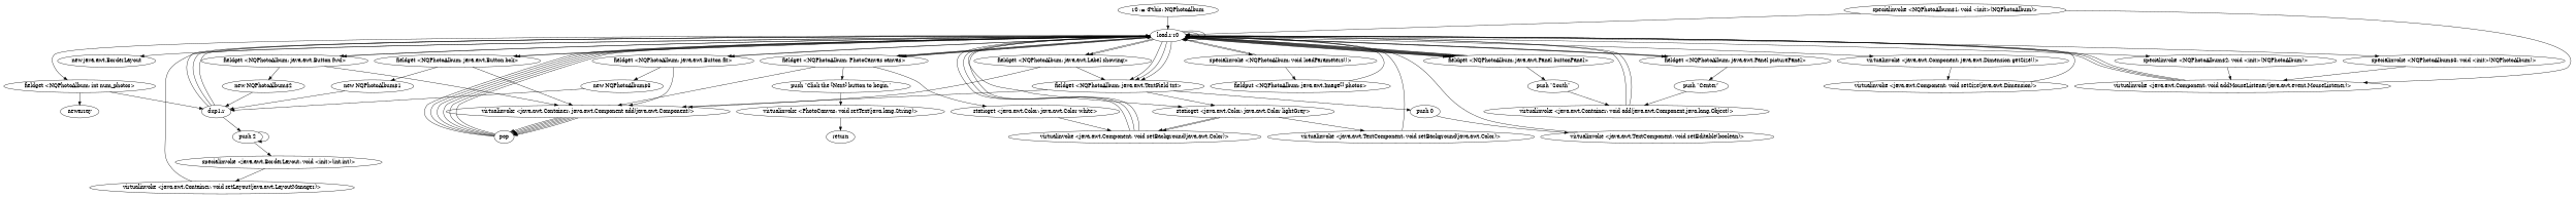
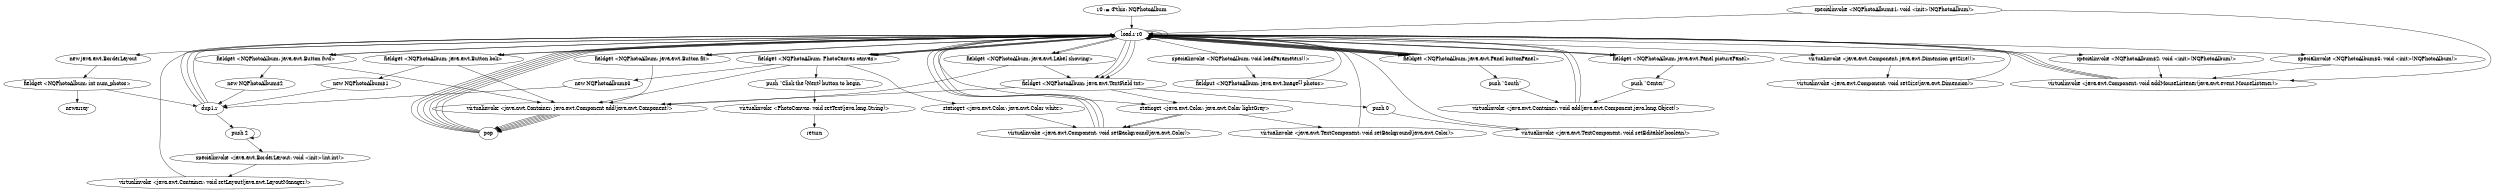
  digraph {
    "r0 := @this: NQPhotoAlbum"
    "load.r r0"
    "specialinvoke <NQPhotoAlbum: void loadParameters()>"
    "fieldget <NQPhotoAlbum: int num_photos>"
    "new java.awt.BorderLayout"
    "fieldget <NQPhotoAlbum: java.awt.Panel picturePanel>"
    "fieldget <NQPhotoAlbum: java.awt.Panel buttonPanel>"
    "fieldget <NQPhotoAlbum: PhotoCanvas canvas>"
    "virtualinvoke <java.awt.Component: java.awt.Dimension getSize()>"
    "fieldget <NQPhotoAlbum: java.awt.Button bck>"
    "fieldget <NQPhotoAlbum: java.awt.Button fwd>"
    "fieldget <NQPhotoAlbum: java.awt.Label showing>"
    "staticget <java.awt.Color: java.awt.Color lightGray>"
    "fieldget <NQPhotoAlbum: java.awt.TextField txt>"
    "fieldget <NQPhotoAlbum: java.awt.Button fit>"
    "specialinvoke <NQPhotoAlbum$2: void <init>(NQPhotoAlbum)>"
    "specialinvoke <NQPhotoAlbum$3: void <init>(NQPhotoAlbum)>"
    "fieldput <NQPhotoAlbum: java.awt.Image[] photos>"
    newarray
    "dup1.r"
    "push \"Center\""
    "push \"South\""
    "staticget <java.awt.Color: java.awt.Color white>"
    "virtualinvoke <java.awt.Container: java.awt.Component add(java.awt.Component)>"
    "push \"Click the [Next] button to begin.\""
    "virtualinvoke <java.awt.Component: void setSize(java.awt.Dimension)>"
    "new NQPhotoAlbum$1"
    "new NQPhotoAlbum$2"
    "virtualinvoke <java.awt.Component: void setBackground(java.awt.Color)>"
    "virtualinvoke <java.awt.TextComponent: void setBackground(java.awt.Color)>"
    "push 0"
    "new NQPhotoAlbum$3"
    "specialinvoke <NQPhotoAlbum$1: void <init>(NQPhotoAlbum)>"
    "virtualinvoke <java.awt.Component: void addMouseListener(java.awt.event.MouseListener)>"
    "push 2"
    "specialinvoke <java.awt.BorderLayout: void <init>(int,int)>"
    "virtualinvoke <java.awt.Container: void setLayout(java.awt.LayoutManager)>"
    "virtualinvoke <java.awt.Container: void add(java.awt.Component,java.lang.Object)>"
    pop
    "virtualinvoke <PhotoCanvas: void setText(java.lang.String)>"
    "virtualinvoke <java.awt.TextComponent: void setEditable(boolean)>"
    return
    "r0 := @this: NQPhotoAlbum" -> "load.r r0"
    "load.r r0" -> "load.r r0"
    "load.r r0" -> "load.r r0"
    "load.r r0" -> "load.r r0"
-   "load.r r0" -> "specialinvoke <NQPhotoAlbum: void loadParameters()>"
-   "load.r r0" -> "fieldget <NQPhotoAlbum: int num_photos>"
+   "new java.awt.BorderLayout" -> "fieldget <NQPhotoAlbum: int num_photos>"
    "load.r r0" -> "new java.awt.BorderLayout"
    "load.r r0" -> "fieldget <NQPhotoAlbum: java.awt.Panel picturePanel>"
    "load.r r0" -> "fieldget <NQPhotoAlbum: java.awt.Panel picturePanel>"
    "load.r r0" -> "fieldget <NQPhotoAlbum: java.awt.Panel buttonPanel>"
    "load.r r0" -> "fieldget <NQPhotoAlbum: java.awt.Panel buttonPanel>"
    "load.r r0" -> "fieldget <NQPhotoAlbum: java.awt.Panel buttonPanel>"
    "load.r r0" -> "fieldget <NQPhotoAlbum: java.awt.Panel buttonPanel>"
    "load.r r0" -> "fieldget <NQPhotoAlbum: java.awt.Panel buttonPanel>"
    "load.r r0" -> "fieldget <NQPhotoAlbum: java.awt.Panel buttonPanel>"
    "load.r r0" -> "fieldget <NQPhotoAlbum: PhotoCanvas canvas>"
    "load.r r0" -> "fieldget <NQPhotoAlbum: PhotoCanvas canvas>"
    "load.r r0" -> "fieldget <NQPhotoAlbum: PhotoCanvas canvas>"
    "load.r r0" -> "fieldget <NQPhotoAlbum: PhotoCanvas canvas>"
    "load.r r0" -> "virtualinvoke <java.awt.Component: java.awt.Dimension getSize()>"
    "load.r r0" -> "fieldget <NQPhotoAlbum: java.awt.Button bck>"
    "load.r r0" -> "fieldget <NQPhotoAlbum: java.awt.Button bck>"
    "load.r r0" -> "fieldget <NQPhotoAlbum: java.awt.Button fwd>"
    "load.r r0" -> "fieldget <NQPhotoAlbum: java.awt.Button fwd>"
    "load.r r0" -> "fieldget <NQPhotoAlbum: java.awt.Label showing>"
    "load.r r0" -> "fieldget <NQPhotoAlbum: java.awt.Label showing>"
    "load.r r0" -> "staticget <java.awt.Color: java.awt.Color lightGray>"
    "load.r r0" -> "fieldget <NQPhotoAlbum: java.awt.TextField txt>"
    "load.r r0" -> "fieldget <NQPhotoAlbum: java.awt.TextField txt>"
    "load.r r0" -> "fieldget <NQPhotoAlbum: java.awt.TextField txt>"
    "load.r r0" -> "fieldget <NQPhotoAlbum: java.awt.Button fit>"
    "load.r r0" -> "fieldget <NQPhotoAlbum: java.awt.Button fit>"
    "load.r r0" -> "specialinvoke <NQPhotoAlbum$2: void <init>(NQPhotoAlbum)>"
    "load.r r0" -> "specialinvoke <NQPhotoAlbum$3: void <init>(NQPhotoAlbum)>"
    "specialinvoke <NQPhotoAlbum: void loadParameters()>" -> "load.r r0"
    "specialinvoke <NQPhotoAlbum: void loadParameters()>" -> "fieldput <NQPhotoAlbum: java.awt.Image[] photos>"
    "fieldget <NQPhotoAlbum: int num_photos>" -> newarray
    "fieldget <NQPhotoAlbum: int num_photos>" -> "dup1.r"
    "fieldget <NQPhotoAlbum: java.awt.Panel picturePanel>" -> "load.r r0"
    "fieldget <NQPhotoAlbum: java.awt.Panel picturePanel>" -> "push \"Center\""
    "fieldget <NQPhotoAlbum: java.awt.Panel buttonPanel>" -> "load.r r0"
    "fieldget <NQPhotoAlbum: java.awt.Panel buttonPanel>" -> "load.r r0"
    "fieldget <NQPhotoAlbum: java.awt.Panel buttonPanel>" -> "load.r r0"
    "fieldget <NQPhotoAlbum: java.awt.Panel buttonPanel>" -> "load.r r0"
    "fieldget <NQPhotoAlbum: java.awt.Panel buttonPanel>" -> "load.r r0"
    "fieldget <NQPhotoAlbum: java.awt.Panel buttonPanel>" -> "push \"South\""
    "fieldget <NQPhotoAlbum: PhotoCanvas canvas>" -> "load.r r0"
    "fieldget <NQPhotoAlbum: PhotoCanvas canvas>" -> "staticget <java.awt.Color: java.awt.Color white>"
    "fieldget <NQPhotoAlbum: PhotoCanvas canvas>" -> "virtualinvoke <java.awt.Container: java.awt.Component add(java.awt.Component)>"
    "fieldget <NQPhotoAlbum: PhotoCanvas canvas>" -> "push \"Click the [Next] button to begin.\""
    "virtualinvoke <java.awt.Component: java.awt.Dimension getSize()>" -> "virtualinvoke <java.awt.Component: void setSize(java.awt.Dimension)>"
    "fieldget <NQPhotoAlbum: java.awt.Button bck>" -> "virtualinvoke <java.awt.Container: java.awt.Component add(java.awt.Component)>"
    "fieldget <NQPhotoAlbum: java.awt.Button bck>" -> "new NQPhotoAlbum$1"
    "fieldget <NQPhotoAlbum: java.awt.Button fwd>" -> "virtualinvoke <java.awt.Container: java.awt.Component add(java.awt.Component)>"
    "fieldget <NQPhotoAlbum: java.awt.Button fwd>" -> "new NQPhotoAlbum$2"
    "fieldget <NQPhotoAlbum: java.awt.Label showing>" -> "fieldget <NQPhotoAlbum: java.awt.TextField txt>"
    "fieldget <NQPhotoAlbum: java.awt.Label showing>" -> "virtualinvoke <java.awt.Container: java.awt.Component add(java.awt.Component)>"
    "staticget <java.awt.Color: java.awt.Color lightGray>" -> "virtualinvoke <java.awt.Component: void setBackground(java.awt.Color)>"
    "staticget <java.awt.Color: java.awt.Color lightGray>" -> "virtualinvoke <java.awt.Component: void setBackground(java.awt.Color)>"
    "staticget <java.awt.Color: java.awt.Color lightGray>" -> "virtualinvoke <java.awt.TextComponent: void setBackground(java.awt.Color)>"
    "fieldget <NQPhotoAlbum: java.awt.TextField txt>" -> "staticget <java.awt.Color: java.awt.Color lightGray>"
    "fieldget <NQPhotoAlbum: java.awt.TextField txt>" -> "virtualinvoke <java.awt.Container: java.awt.Component add(java.awt.Component)>"
    "fieldget <NQPhotoAlbum: java.awt.TextField txt>" -> "push 0"
    "fieldget <NQPhotoAlbum: java.awt.Button fit>" -> "virtualinvoke <java.awt.Container: java.awt.Component add(java.awt.Component)>"
-   "fieldget <NQPhotoAlbum: java.awt.Button fit>" -> "new NQPhotoAlbum$3"
+   "fieldget <NQPhotoAlbum: PhotoCanvas canvas>" -> "new NQPhotoAlbum$3"
    "specialinvoke <NQPhotoAlbum$2: void <init>(NQPhotoAlbum)>" -> "virtualinvoke <java.awt.Component: void addMouseListener(java.awt.event.MouseListener)>"
    "specialinvoke <NQPhotoAlbum$3: void <init>(NQPhotoAlbum)>" -> "virtualinvoke <java.awt.Component: void addMouseListener(java.awt.event.MouseListener)>"
    "fieldput <NQPhotoAlbum: java.awt.Image[] photos>" -> "load.r r0"
    "dup1.r" -> "load.r r0"
    "dup1.r" -> "load.r r0"
    "dup1.r" -> "load.r r0"
    "dup1.r" -> "push 2"
    "push \"Center\"" -> "virtualinvoke <java.awt.Container: void add(java.awt.Component,java.lang.Object)>"
    "push \"South\"" -> "virtualinvoke <java.awt.Container: void add(java.awt.Component,java.lang.Object)>"
    "staticget <java.awt.Color: java.awt.Color white>" -> "virtualinvoke <java.awt.Component: void setBackground(java.awt.Color)>"
    "virtualinvoke <java.awt.Container: java.awt.Component add(java.awt.Component)>" -> pop
    "virtualinvoke <java.awt.Container: java.awt.Component add(java.awt.Component)>" -> pop
    "virtualinvoke <java.awt.Container: java.awt.Component add(java.awt.Component)>" -> pop
    "virtualinvoke <java.awt.Container: java.awt.Component add(java.awt.Component)>" -> pop
    "virtualinvoke <java.awt.Container: java.awt.Component add(java.awt.Component)>" -> pop
    "virtualinvoke <java.awt.Container: java.awt.Component add(java.awt.Component)>" -> pop
    "push \"Click the [Next] button to begin.\"" -> "virtualinvoke <PhotoCanvas: void setText(java.lang.String)>"
    "virtualinvoke <java.awt.Component: void setSize(java.awt.Dimension)>" -> "load.r r0"
    "new NQPhotoAlbum$1" -> "dup1.r"
    "new NQPhotoAlbum$2" -> "dup1.r"
    "virtualinvoke <java.awt.Component: void setBackground(java.awt.Color)>" -> "load.r r0"
    "virtualinvoke <java.awt.Component: void setBackground(java.awt.Color)>" -> "load.r r0"
    "virtualinvoke <java.awt.Component: void setBackground(java.awt.Color)>" -> "load.r r0"
    "virtualinvoke <java.awt.TextComponent: void setBackground(java.awt.Color)>" -> "load.r r0"
    "push 0" -> "virtualinvoke <java.awt.TextComponent: void setEditable(boolean)>"
    "new NQPhotoAlbum$3" -> "dup1.r"
    "specialinvoke <NQPhotoAlbum$1: void <init>(NQPhotoAlbum)>" -> "load.r r0"
    "specialinvoke <NQPhotoAlbum$1: void <init>(NQPhotoAlbum)>" -> "virtualinvoke <java.awt.Component: void addMouseListener(java.awt.event.MouseListener)>"
    "virtualinvoke <java.awt.Component: void addMouseListener(java.awt.event.MouseListener)>" -> "load.r r0"
    "virtualinvoke <java.awt.Component: void addMouseListener(java.awt.event.MouseListener)>" -> "load.r r0"
    "virtualinvoke <java.awt.Component: void addMouseListener(java.awt.event.MouseListener)>" -> "load.r r0"
    "push 2" -> "push 2"
    "push 2" -> "specialinvoke <java.awt.BorderLayout: void <init>(int,int)>"
    "specialinvoke <java.awt.BorderLayout: void <init>(int,int)>" -> "virtualinvoke <java.awt.Container: void setLayout(java.awt.LayoutManager)>"
    "virtualinvoke <java.awt.Container: void setLayout(java.awt.LayoutManager)>" -> "load.r r0"
    "virtualinvoke <java.awt.Container: void add(java.awt.Component,java.lang.Object)>" -> "load.r r0"
    "virtualinvoke <java.awt.Container: void add(java.awt.Component,java.lang.Object)>" -> "load.r r0"
    pop -> "load.r r0"
    pop -> "load.r r0"
    pop -> "load.r r0"
    pop -> "load.r r0"
    pop -> "load.r r0"
    pop -> "load.r r0"
    "virtualinvoke <PhotoCanvas: void setText(java.lang.String)>" -> return
    "virtualinvoke <java.awt.TextComponent: void setEditable(boolean)>" -> "load.r r0"
  }
